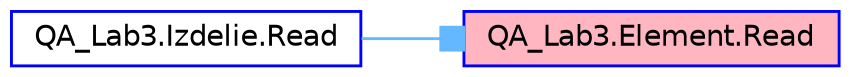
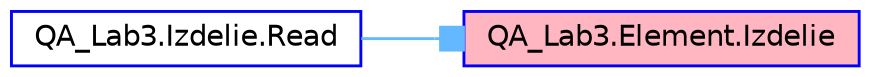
  digraph {
    rankdir=LR
    node [color=blue fontname=Helvetica fontsize=10 shape=box style=filled]
    n1 [fillcolor=white fontcolor=black height=0.2 label="QA_Lab3.Izdelie.Read" width=0.4]
-   n2 [fillcolor=lightpink height=0.2 label="QA_Lab3.Element.Read" width=0.4]
+   n2 [fillcolor=lightpink height=0.2 label="QA_Lab3.Element.Izdelie" width=0.4]
    n1 -> n2 [color=steelblue1 fontname=Helvetica fontsize=10 labelfontname=Helvetica labelfontsize=10 style=solid arrowhead=box]
  }
